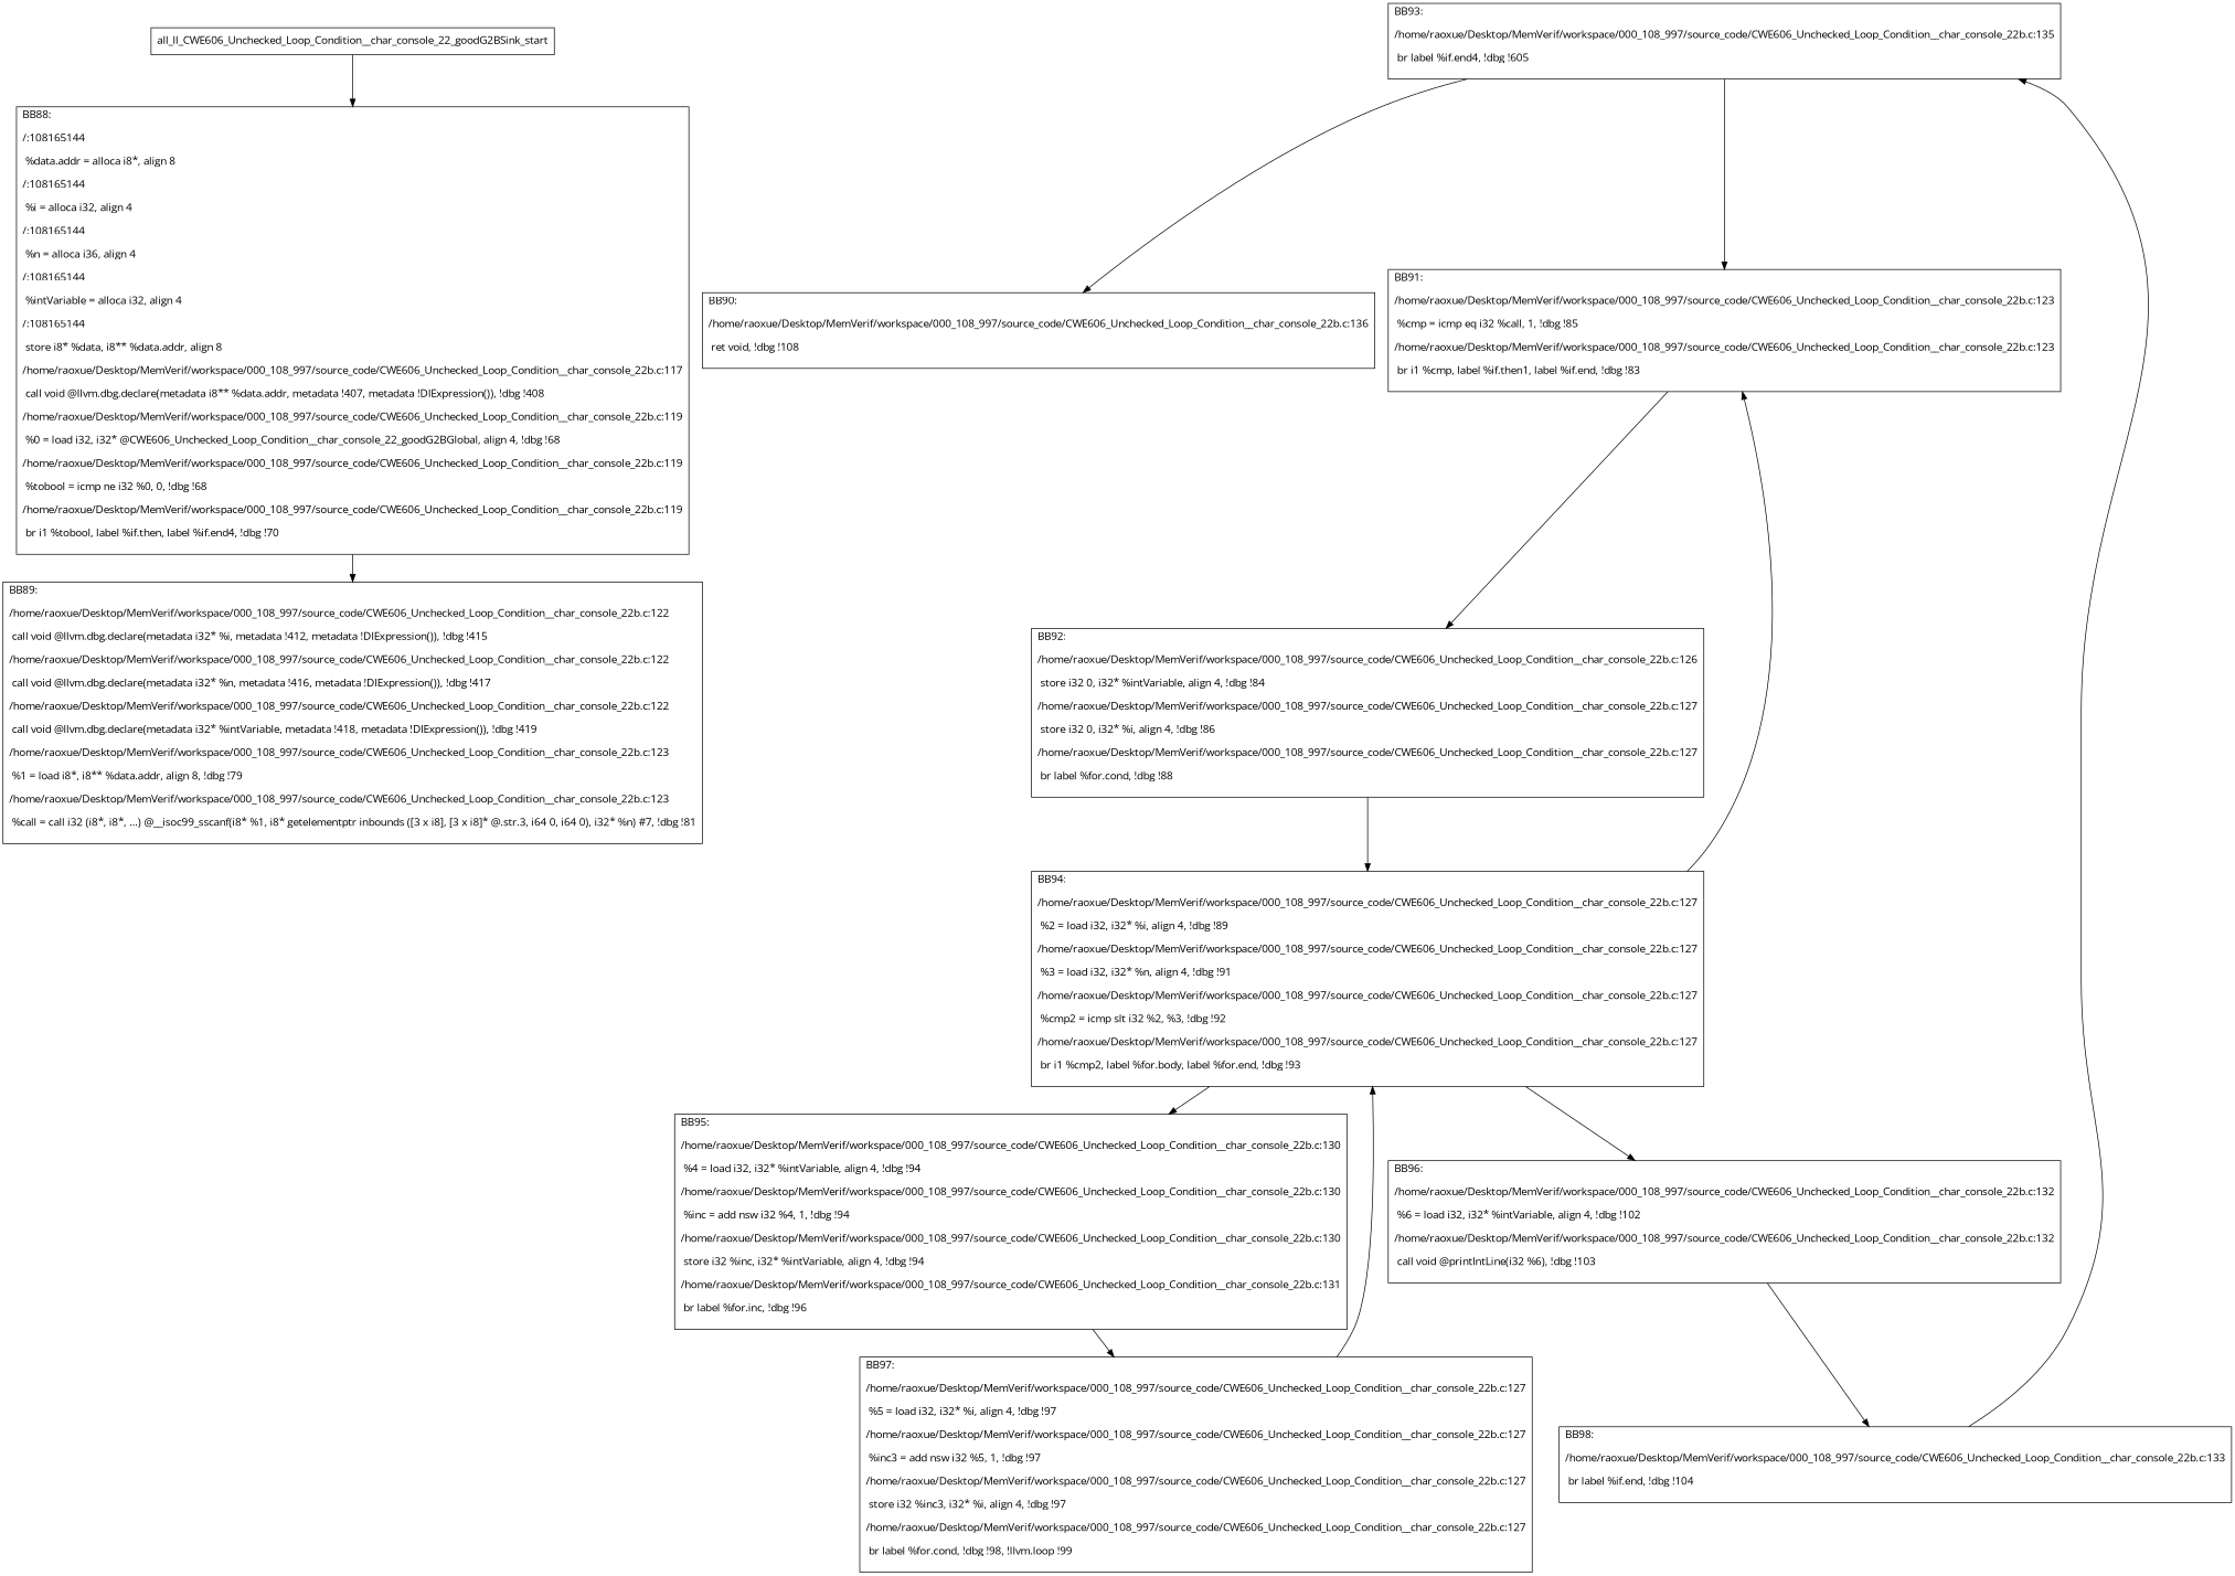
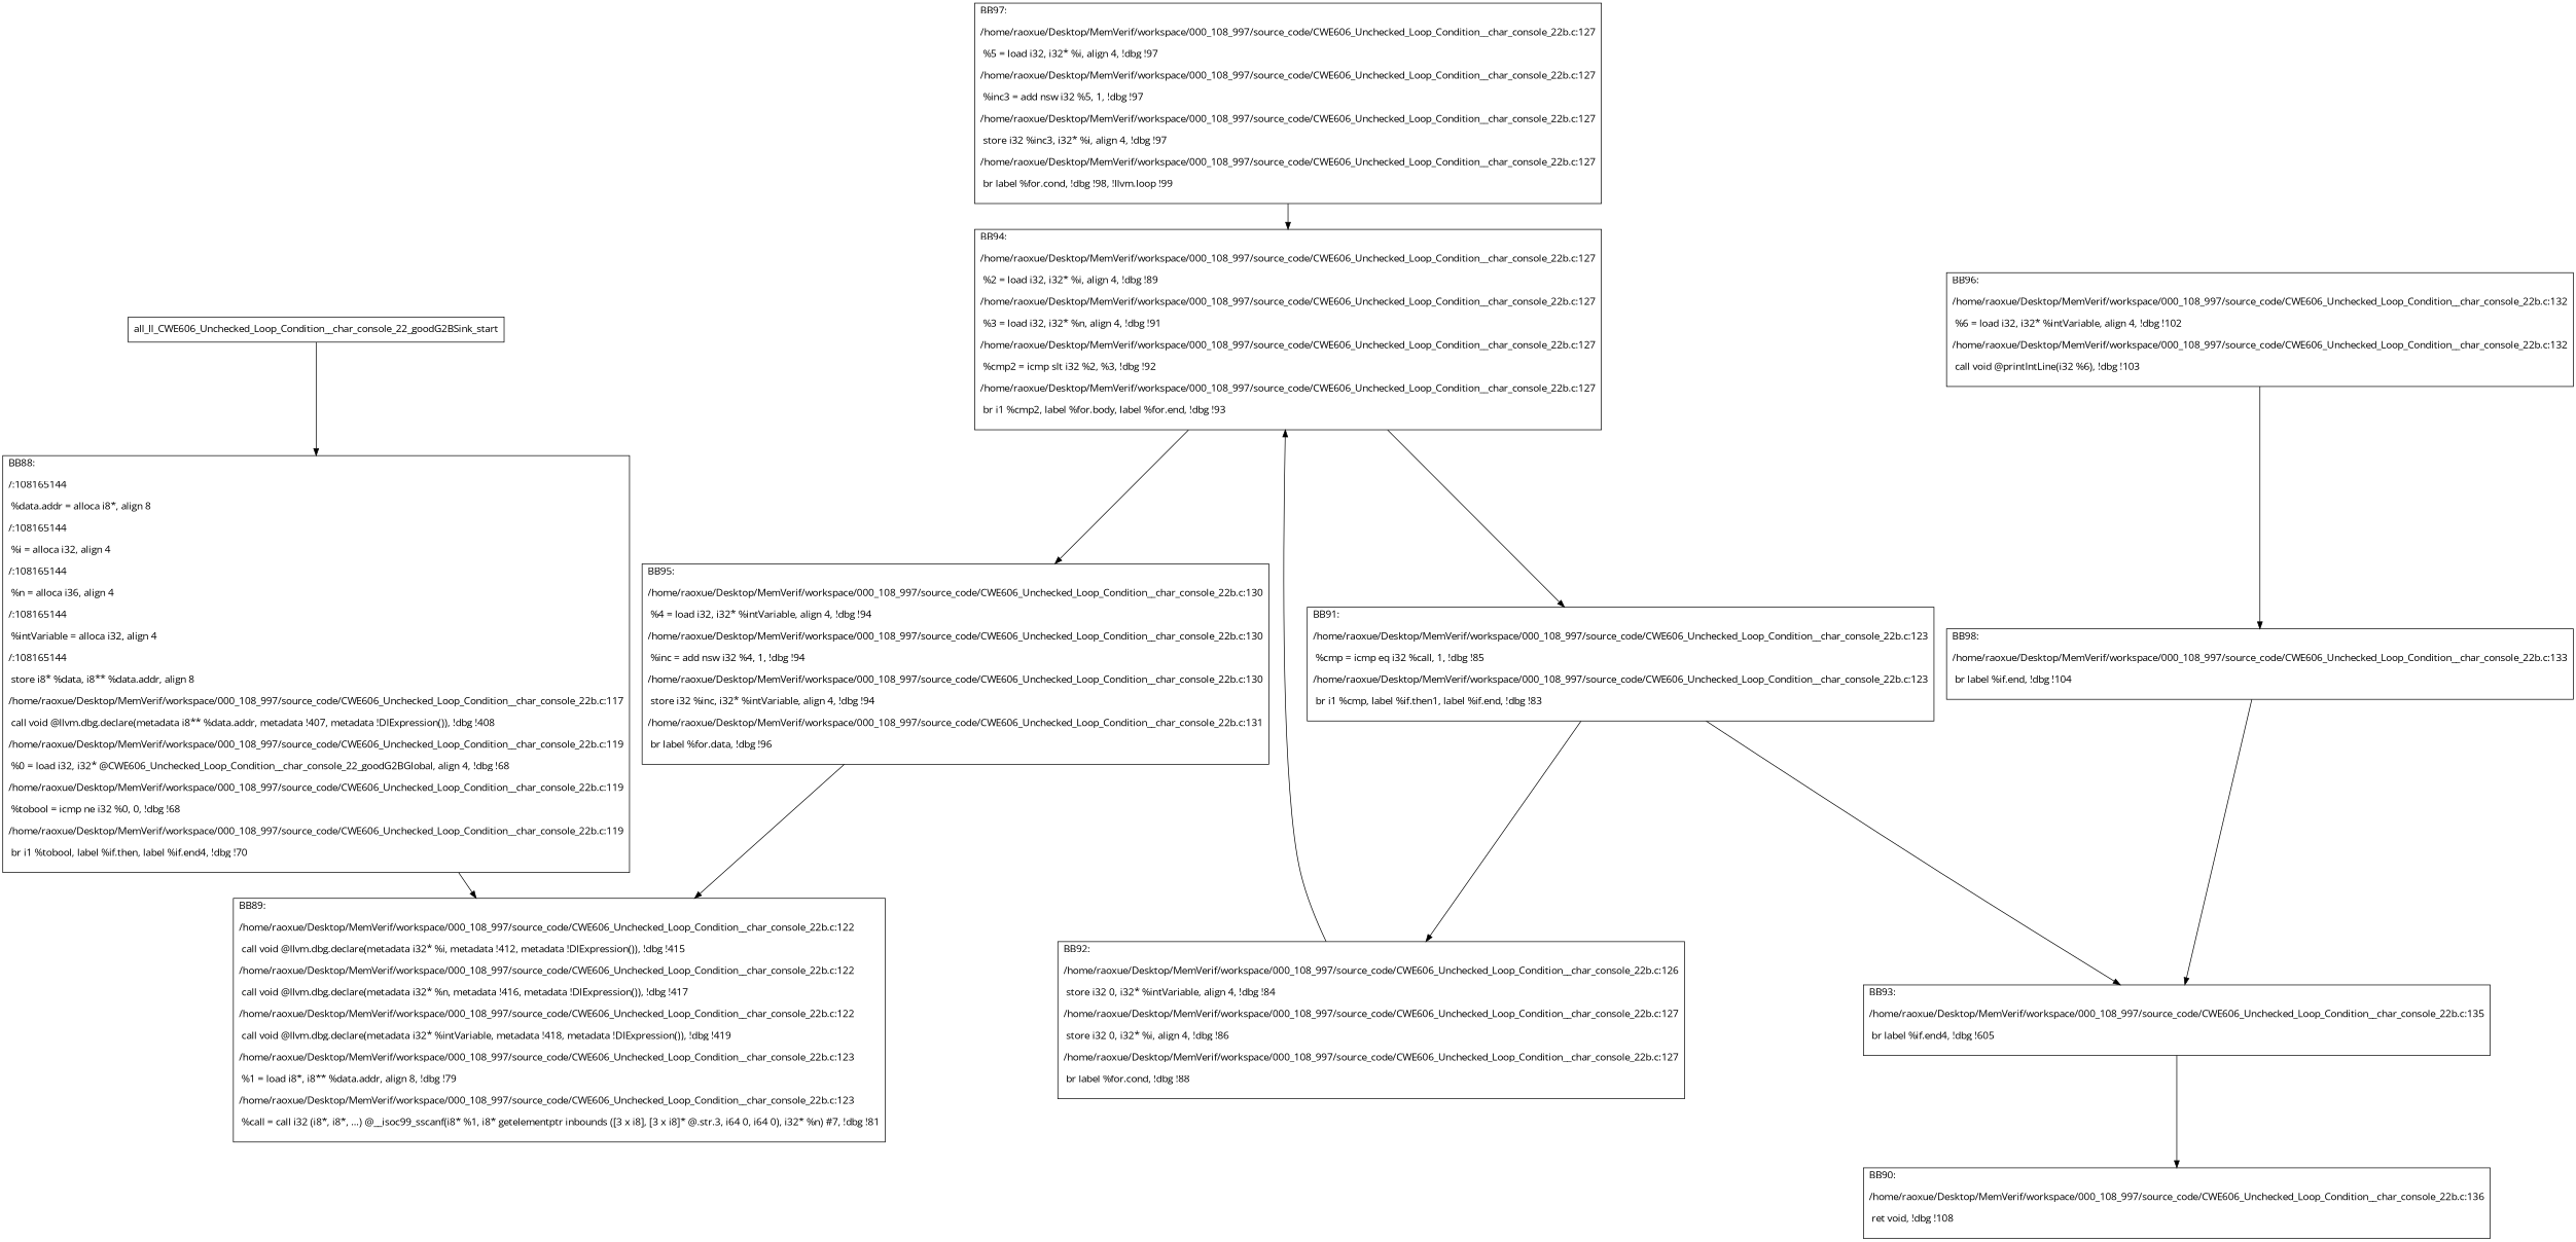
  digraph {
    fontname="Open Sans"
    node [fontname="Open Sans" shape=record]
    edge [fontname="Open Sans"]
    n1 [label="{all_ll_CWE606_Unchecked_Loop_Condition__char_console_22_goodG2BSink_start}"]
    n2 [label="{BB88:\l\l/:108165144\l\n  %data.addr = alloca i8*, align 8\l\n/:108165144\l\n  %i = alloca i32, align 4\l\n/:108165144\l\n  %n = alloca i36, align 4\l\n/:108165144\l\n  %intVariable = alloca i32, align 4\l\n/:108165144\l\n  store i8* %data, i8** %data.addr, align 8\l\n/home/raoxue/Desktop/MemVerif/workspace/000_108_997/source_code/CWE606_Unchecked_Loop_Condition__char_console_22b.c:117\l\n  call void @llvm.dbg.declare(metadata i8** %data.addr, metadata !407, metadata !DIExpression()), !dbg !408\l\n/home/raoxue/Desktop/MemVerif/workspace/000_108_997/source_code/CWE606_Unchecked_Loop_Condition__char_console_22b.c:119\l\n  %0 = load i32, i32* @CWE606_Unchecked_Loop_Condition__char_console_22_goodG2BGlobal, align 4, !dbg !68\l\n/home/raoxue/Desktop/MemVerif/workspace/000_108_997/source_code/CWE606_Unchecked_Loop_Condition__char_console_22b.c:119\l\n  %tobool = icmp ne i32 %0, 0, !dbg !68\l\n/home/raoxue/Desktop/MemVerif/workspace/000_108_997/source_code/CWE606_Unchecked_Loop_Condition__char_console_22b.c:119\l\n  br i1 %tobool, label %if.then, label %if.end4, !dbg !70\l\n}"]
    n3 [label="{BB89:\l\l/home/raoxue/Desktop/MemVerif/workspace/000_108_997/source_code/CWE606_Unchecked_Loop_Condition__char_console_22b.c:122\l\n  call void @llvm.dbg.declare(metadata i32* %i, metadata !412, metadata !DIExpression()), !dbg !415\l\n/home/raoxue/Desktop/MemVerif/workspace/000_108_997/source_code/CWE606_Unchecked_Loop_Condition__char_console_22b.c:122\l\n  call void @llvm.dbg.declare(metadata i32* %n, metadata !416, metadata !DIExpression()), !dbg !417\l\n/home/raoxue/Desktop/MemVerif/workspace/000_108_997/source_code/CWE606_Unchecked_Loop_Condition__char_console_22b.c:122\l\n  call void @llvm.dbg.declare(metadata i32* %intVariable, metadata !418, metadata !DIExpression()), !dbg !419\l\n/home/raoxue/Desktop/MemVerif/workspace/000_108_997/source_code/CWE606_Unchecked_Loop_Condition__char_console_22b.c:123\l\n  %1 = load i8*, i8** %data.addr, align 8, !dbg !79\l\n/home/raoxue/Desktop/MemVerif/workspace/000_108_997/source_code/CWE606_Unchecked_Loop_Condition__char_console_22b.c:123\l\n  %call = call i32 (i8*, i8*, ...) @__isoc99_sscanf(i8* %1, i8* getelementptr inbounds ([3 x i8], [3 x i8]* @.str.3, i64 0, i64 0), i32* %n) #7, !dbg !81\l\n}"]
    n4 [label="{BB90:\l\l/home/raoxue/Desktop/MemVerif/workspace/000_108_997/source_code/CWE606_Unchecked_Loop_Condition__char_console_22b.c:136\l\n  ret void, !dbg !108\l\n}"]
    n5 [label="{BB91:\l\l/home/raoxue/Desktop/MemVerif/workspace/000_108_997/source_code/CWE606_Unchecked_Loop_Condition__char_console_22b.c:123\l\n  %cmp = icmp eq i32 %call, 1, !dbg !85\l\n/home/raoxue/Desktop/MemVerif/workspace/000_108_997/source_code/CWE606_Unchecked_Loop_Condition__char_console_22b.c:123\l\n  br i1 %cmp, label %if.then1, label %if.end, !dbg !83\l\n}"]
    n6 [label="{BB92:\l\l/home/raoxue/Desktop/MemVerif/workspace/000_108_997/source_code/CWE606_Unchecked_Loop_Condition__char_console_22b.c:126\l\n  store i32 0, i32* %intVariable, align 4, !dbg !84\l\n/home/raoxue/Desktop/MemVerif/workspace/000_108_997/source_code/CWE606_Unchecked_Loop_Condition__char_console_22b.c:127\l\n  store i32 0, i32* %i, align 4, !dbg !86\l\n/home/raoxue/Desktop/MemVerif/workspace/000_108_997/source_code/CWE606_Unchecked_Loop_Condition__char_console_22b.c:127\l\n  br label %for.cond, !dbg !88\l\n}"]
    n7 [label="{BB93:\l\l/home/raoxue/Desktop/MemVerif/workspace/000_108_997/source_code/CWE606_Unchecked_Loop_Condition__char_console_22b.c:135\l\n  br label %if.end4, !dbg !605\l\n}"]
    n8 [label="{BB94:\l\l/home/raoxue/Desktop/MemVerif/workspace/000_108_997/source_code/CWE606_Unchecked_Loop_Condition__char_console_22b.c:127\l\n  %2 = load i32, i32* %i, align 4, !dbg !89\l\n/home/raoxue/Desktop/MemVerif/workspace/000_108_997/source_code/CWE606_Unchecked_Loop_Condition__char_console_22b.c:127\l\n  %3 = load i32, i32* %n, align 4, !dbg !91\l\n/home/raoxue/Desktop/MemVerif/workspace/000_108_997/source_code/CWE606_Unchecked_Loop_Condition__char_console_22b.c:127\l\n  %cmp2 = icmp slt i32 %2, %3, !dbg !92\l\n/home/raoxue/Desktop/MemVerif/workspace/000_108_997/source_code/CWE606_Unchecked_Loop_Condition__char_console_22b.c:127\l\n  br i1 %cmp2, label %for.body, label %for.end, !dbg !93\l\n}"]
-   n9 [label="{BB95:\l\l/home/raoxue/Desktop/MemVerif/workspace/000_108_997/source_code/CWE606_Unchecked_Loop_Condition__char_console_22b.c:130\l\n  %4 = load i32, i32* %intVariable, align 4, !dbg !94\l\n/home/raoxue/Desktop/MemVerif/workspace/000_108_997/source_code/CWE606_Unchecked_Loop_Condition__char_console_22b.c:130\l\n  %inc = add nsw i32 %4, 1, !dbg !94\l\n/home/raoxue/Desktop/MemVerif/workspace/000_108_997/source_code/CWE606_Unchecked_Loop_Condition__char_console_22b.c:130\l\n  store i32 %inc, i32* %intVariable, align 4, !dbg !94\l\n/home/raoxue/Desktop/MemVerif/workspace/000_108_997/source_code/CWE606_Unchecked_Loop_Condition__char_console_22b.c:131\l\n  br label %for.inc, !dbg !96\l\n}"]
+   n9 [label="{BB95:\l\l/home/raoxue/Desktop/MemVerif/workspace/000_108_997/source_code/CWE606_Unchecked_Loop_Condition__char_console_22b.c:130\l\n  %4 = load i32, i32* %intVariable, align 4, !dbg !94\l\n/home/raoxue/Desktop/MemVerif/workspace/000_108_997/source_code/CWE606_Unchecked_Loop_Condition__char_console_22b.c:130\l\n  %inc = add nsw i32 %4, 1, !dbg !94\l\n/home/raoxue/Desktop/MemVerif/workspace/000_108_997/source_code/CWE606_Unchecked_Loop_Condition__char_console_22b.c:130\l\n  store i32 %inc, i32* %intVariable, align 4, !dbg !94\l\n/home/raoxue/Desktop/MemVerif/workspace/000_108_997/source_code/CWE606_Unchecked_Loop_Condition__char_console_22b.c:131\l\n  br label %for.data, !dbg !96\l\n}"]
    n10 [label="{BB96:\l\l/home/raoxue/Desktop/MemVerif/workspace/000_108_997/source_code/CWE606_Unchecked_Loop_Condition__char_console_22b.c:132\l\n  %6 = load i32, i32* %intVariable, align 4, !dbg !102\l\n/home/raoxue/Desktop/MemVerif/workspace/000_108_997/source_code/CWE606_Unchecked_Loop_Condition__char_console_22b.c:132\l\n  call void @printIntLine(i32 %6), !dbg !103\l\n}"]
    n11 [label="{BB97:\l\l/home/raoxue/Desktop/MemVerif/workspace/000_108_997/source_code/CWE606_Unchecked_Loop_Condition__char_console_22b.c:127\l\n  %5 = load i32, i32* %i, align 4, !dbg !97\l\n/home/raoxue/Desktop/MemVerif/workspace/000_108_997/source_code/CWE606_Unchecked_Loop_Condition__char_console_22b.c:127\l\n  %inc3 = add nsw i32 %5, 1, !dbg !97\l\n/home/raoxue/Desktop/MemVerif/workspace/000_108_997/source_code/CWE606_Unchecked_Loop_Condition__char_console_22b.c:127\l\n  store i32 %inc3, i32* %i, align 4, !dbg !97\l\n/home/raoxue/Desktop/MemVerif/workspace/000_108_997/source_code/CWE606_Unchecked_Loop_Condition__char_console_22b.c:127\l\n  br label %for.cond, !dbg !98, !llvm.loop !99\l\n}"]
    n12 [label="{BB98:\l\l/home/raoxue/Desktop/MemVerif/workspace/000_108_997/source_code/CWE606_Unchecked_Loop_Condition__char_console_22b.c:133\l\n  br label %if.end, !dbg !104\l\n}"]
    n1 -> n2
    n2 -> n3
    n5 -> n6
-   n7 -> n5
+   n5 -> n7
    n6 -> n8
    n7 -> n4
    n8 -> n5
    n8 -> n9
-   n8 -> n10
-   n9 -> n11
+   n9 -> n3
    n10 -> n12
    n11 -> n8
    n12 -> n7
  }
